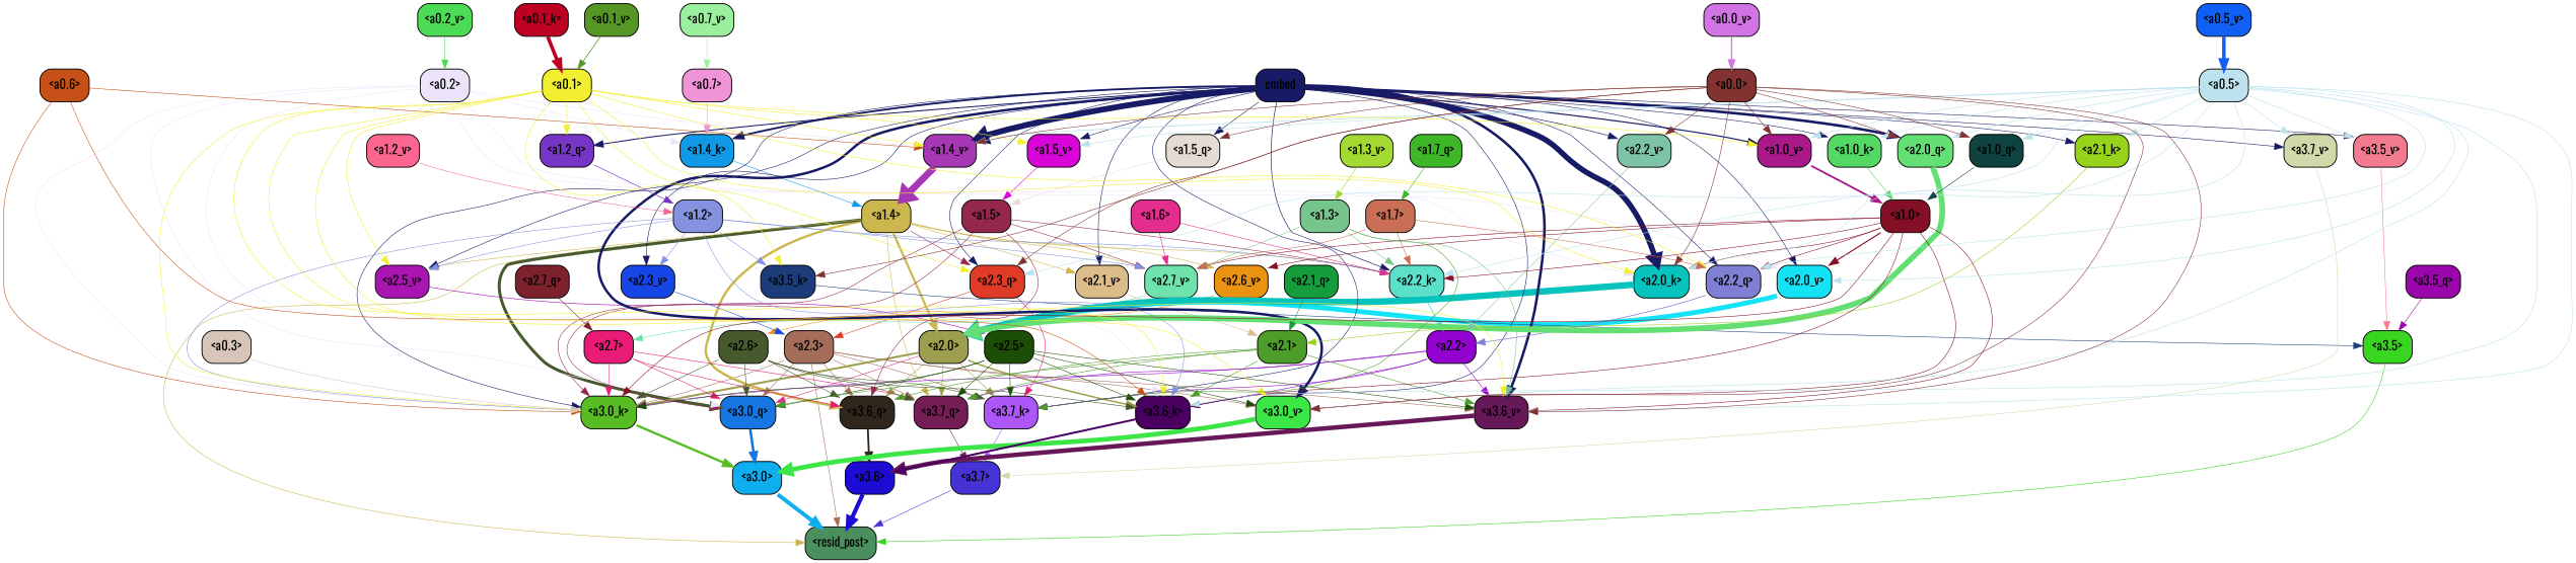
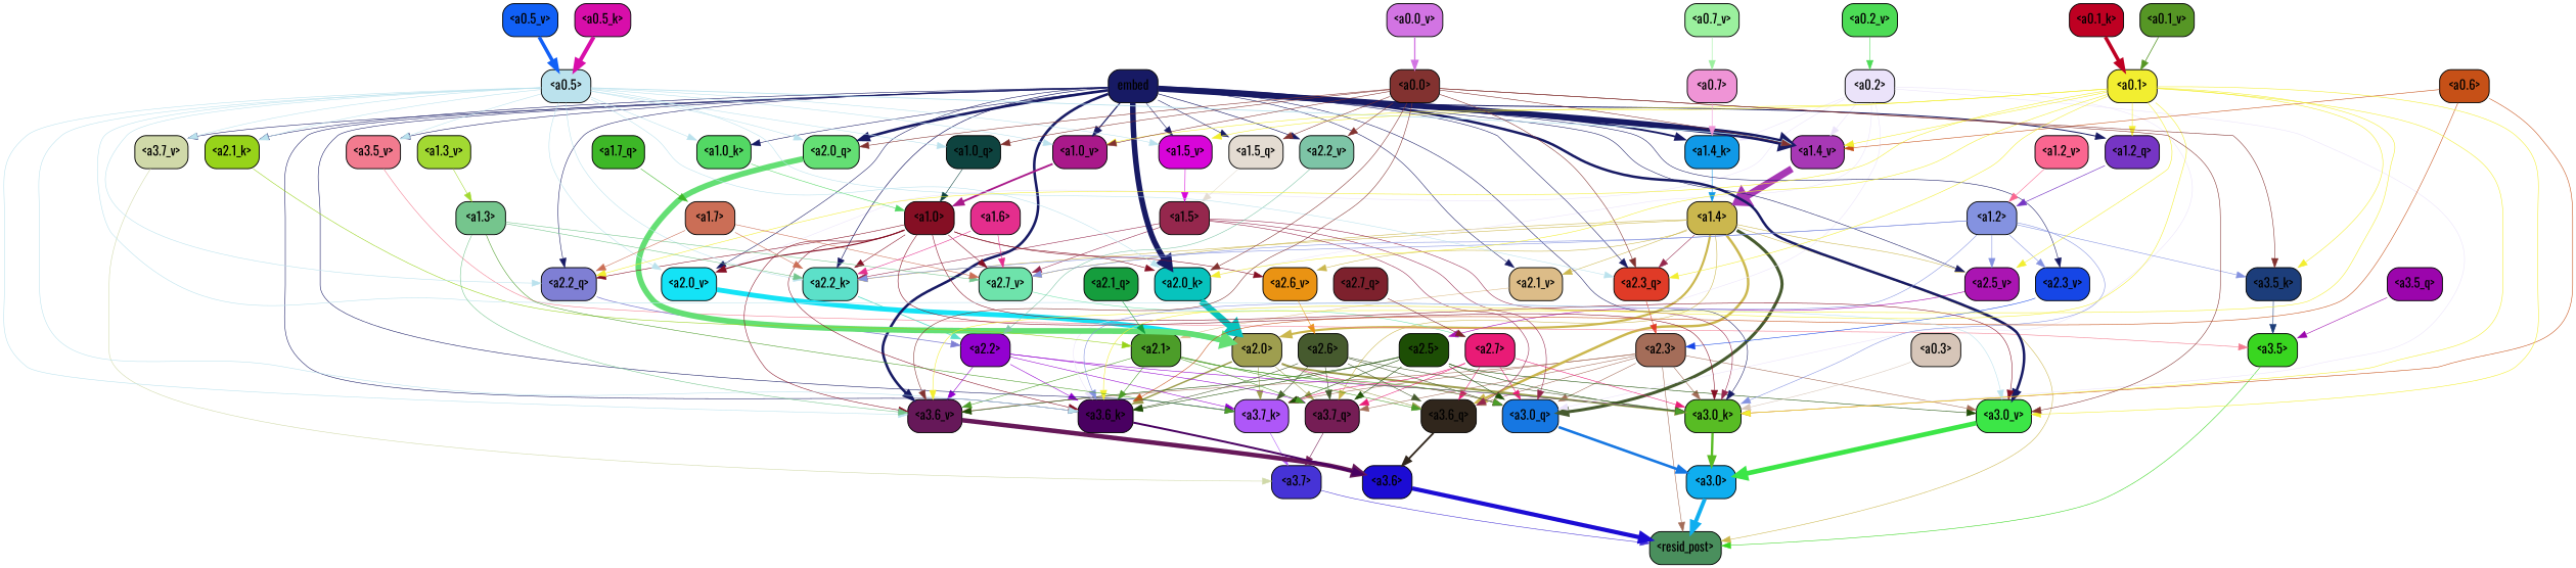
  strict digraph {
    fontname=Oswald
    splines=true
    node [color=black fontname=Oswald shape=box style="filled, rounded"]
    edge [color="#171a64" fontname=Oswald penwidth=0.6]
    "<a3.7>" [fillcolor="#4633d6"]
    "<resid_post>" [fillcolor="#4a8f5d"]
    "<a3.6>" [fillcolor="#1c0cd4"]
    "<a3.5>" [fillcolor="#39d620"]
    "<a3.0>" [fillcolor="#0faeef"]
    "<a2.3>" [fillcolor="#a46d59"]
    "<a3.7_q>" [fillcolor="#751d55"]
    "<a3.6_q>" [fillcolor="#30261c"]
    "<a3.0_q>" [fillcolor="#1677e2"]
    "<a3.7_k>" [fillcolor="#ae57f8"]
    "<a3.0_k>" [fillcolor="#58bc24"]
    "<a3.6_v>" [fillcolor="#661859"]
    "<a3.0_v>" [fillcolor="#3ce647"]
    "<a1.4>" [fillcolor="#cbb74e"]
    "<a2.3_q>" [fillcolor="#e03b27"]
    "<a2.2_k>" [fillcolor="#5ce0c9"]
    "<a2.7_v>" [fillcolor="#6ee3ab"]
    "<a2.6_v>" [fillcolor="#ea9313"]
    "<a2.5_v>" [fillcolor="#aa15b2"]
    "<a2.1_v>" [fillcolor="#dcbc88"]
    "<a2.0>" [fillcolor="#9e9e4f"]
    "<a2.2>" [fillcolor="#9301d0"]
    "<a2.7>" [fillcolor="#e91b76"]
    "<a2.6>" [fillcolor="#465a2e"]
    "<a2.5>" [fillcolor="#1d4e05"]
    "<a2.1>" [fillcolor="#4c9d29"]
    "<a2.0_v>" [fillcolor="#14e3f6"]
    "<a3.6_k>" [fillcolor="#490061"]
    "<a3.5_q>" [fillcolor="#9b05ac"]
    "<a3.5_k>" [fillcolor="#1c3d7a"]
    "<a3.7_v>" [fillcolor="#d0d9a9"]
    "<a3.5_v>" [fillcolor="#f27b8f"]
    "<a1.5>" [fillcolor="#95274d"]
    "<a0.2>" [fillcolor="#ebe3fa"]
    "<a2.0_k>" [fillcolor="#07c3bd"]
    "<a1.4_k>" [fillcolor="#1099e7"]
    "<a1.4_v>" [fillcolor="#a738b5"]
    embed [fillcolor="#171a64"]
    "<a2.2_q>" [fillcolor="#7f7fd4"]
    "<a2.0_q>" [fillcolor="#64df74"]
    "<a2.1_k>" [fillcolor="#97d31a"]
    "<a2.3_v>" [fillcolor="#1646e6"]
    "<a2.2_v>" [fillcolor="#7dc4a6"]
    "<a1.5_q>" [fillcolor="#e4dcd2"]
    "<a1.2_q>" [fillcolor="#7635c4"]
    "<a1.0_k>" [fillcolor="#53d864"]
    "<a1.5_v>" [fillcolor="#d805d9"]
    "<a1.0_v>" [fillcolor="#a9198a"]
    "<a1.2>" [fillcolor="#8492e0"]
    "<a1.0>" [fillcolor="#850f24"]
    "<a0.6>" [fillcolor="#c65017"]
    "<a0.5>" [fillcolor="#bbe2ed"]
    "<a1.0_q>" [fillcolor="#0e433f"]
    "<a0.1>" [fillcolor="#f2ee30"]
    "<a0.0>" [fillcolor="#823230"]
    "<a0.3>" [fillcolor="#d6c5b8"]
    "<a1.3>" [fillcolor="#75c58d"]
    "<a2.7_q>" [fillcolor="#7d212d"]
    "<a2.1_q>" [fillcolor="#159d3d"]
    "<a1.7>" [fillcolor="#cb6e56"]
    "<a1.6>" [fillcolor="#e42e8d"]
    "<a1.7_q>" [fillcolor="#3db727"]
    "<a1.3_v>" [fillcolor="#a2d932"]
    "<a1.2_v>" [fillcolor="#fa6690"]
    "<a0.7>" [fillcolor="#ef94d6"]
+   "<a0.5_k>" [fillcolor="#d80eaa"]
    "<a0.1_k>" [fillcolor="#be0022"]
    "<a0.7_v>" [fillcolor="#9bf09e"]
    "<a0.5_v>" [fillcolor="#1160f6"]
    "<a0.2_v>" [fillcolor="#4cdb55"]
    "<a0.1_v>" [fillcolor="#569625"]
    "<a0.0_v>" [fillcolor="#d274e3"]
    "<a3.7>" -> "<resid_post>" [color="#4633d6"]
    "<a3.6>" -> "<resid_post>" [color="#1c0cd4" penwidth=4.646730065345764]
    "<a3.5>" -> "<resid_post>" [color="#39d620"]
    "<a3.0>" -> "<resid_post>" [color="#0faeef" penwidth=4.323132634162903]
    "<a2.3>" -> "<resid_post>" [color="#a46d59"]
    "<a2.3>" -> "<a3.7_q>" [color="#a46d59"]
    "<a2.3>" -> "<a3.6_q>" [color="#a46d59"]
    "<a2.3>" -> "<a3.0_q>" [color="#a46d59"]
    "<a2.3>" -> "<a3.7_k>" [color="#a46d59"]
    "<a2.3>" -> "<a3.0_k>" [color="#a46d59"]
    "<a2.3>" -> "<a3.6_v>" [color="#a46d59"]
    "<a2.3>" -> "<a3.0_v>" [color="#a46d59"]
    "<a3.7_q>" -> "<a3.7>" [color="#751d55"]
    "<a3.6_q>" -> "<a3.6>" [color="#30261c" penwidth=2.03758105635643]
    "<a3.0_q>" -> "<a3.0>" [color="#1677e2" penwidth=2.8638100624084473]
    "<a3.7_k>" -> "<a3.7>" [color="#ae57f8"]
    "<a3.0_k>" -> "<a3.0>" [color="#58bc24" penwidth=2.6274144649505615]
    "<a3.6_v>" -> "<a3.6>" [color="#661859" penwidth=5.002329230308533]
    "<a3.0_v>" -> "<a3.0>" [color="#3ce647" penwidth=5.188832879066467]
    "<a1.4>" -> "<resid_post>" [color="#cbb74e"]
    "<a1.4>" -> "<a3.7_q>" [color="#cbb74e"]
    "<a1.4>" -> "<a3.6_q>" [color="#cbb74e" penwidth=2.700703263282776]
    "<a1.4>" -> "<a3.0_q>" [color="#465a2e" penwidth=3.34255850315094]
    "<a1.4>" -> "<a2.3_q>" [color="#95274d"]
    "<a1.4>" -> "<a2.2_k>" [color="#cbb74e"]
    "<a1.4>" -> "<a2.7_v>" [color="#cbb74e"]
    "<a1.4>" -> "<a2.6_v>" [color="#cbb74e"]
    "<a1.4>" -> "<a2.5_v>" [color="#cbb74e"]
    "<a1.4>" -> "<a2.1_v>" [color="#cbb74e"]
    "<a1.4>" -> "<a2.0>" [color="#cbb74e" penwidth=2.387977123260498]
    "<a2.3_q>" -> "<a2.3>" [color="#e03b27"]
    "<a2.2_k>" -> "<a2.2>" [color="#5ce0c9" penwidth=0.9331893920898438]
    "<a2.7_v>" -> "<a2.7>" [color="#6ee3ab"]
    "<a2.6_v>" -> "<a2.6>" [color="#ea9313"]
    "<a2.5_v>" -> "<a2.5>" [color="#aa15b2" penwidth=0.6657319068908691]
    "<a2.1_v>" -> "<a2.1>" [color="#dcbc88"]
    "<a2.0>" -> "<a3.7_q>" [color="#9e9e4f"]
    "<a2.0>" -> "<a3.6_q>" [color="#9e9e4f"]
    "<a2.0>" -> "<a3.0_q>" [color="#e42e8d"]
    "<a2.0>" -> "<a3.7_k>" [color="#9e9e4f"]
    "<a2.0>" -> "<a3.0_k>" [color="#9e9e4f" penwidth=2.2218968719244003]
    "<a2.0>" -> "<a3.6_k>" [color="#9e9e4f" penwidth=1.6454488784074783]
    "<a2.2>" -> "<a3.7_q>" [color="#9301d0"]
    "<a2.2>" -> "<a3.7_k>" [color="#9301d0"]
    "<a2.2>" -> "<a3.0_k>" [color="#9301d0"]
    "<a2.2>" -> "<a3.6_v>" [color="#9301d0"]
    "<a2.2>" -> "<a3.6_k>" [color="#9301d0"]
    "<a2.7>" -> "<a3.7_q>" [color="#e91b76"]
    "<a2.7>" -> "<a3.6_q>" [color="#e91b76"]
    "<a2.7>" -> "<a3.0_q>" [color="#e91b76"]
-   "<a2.3_q>" -> "<a3.7_k>" [color="#e91b76"]
+   "<a2.7>" -> "<a3.7_k>" [color="#e91b76"]
    "<a2.7>" -> "<a3.0_k>" [color="#e91b76"]
    "<a2.6>" -> "<a3.7_q>" [color="#465a2e"]
    "<a2.6>" -> "<a3.6_q>" [color="#465a2e"]
    "<a2.6>" -> "<a3.0_q>" [color="#465a2e"]
    "<a2.6>" -> "<a3.7_k>" [color="#465a2e"]
    "<a2.6>" -> "<a3.0_k>" [color="#465a2e"]
    "<a2.6>" -> "<a3.6_k>" [color="#465a2e"]
    "<a2.5>" -> "<a3.7_q>" [color="#1d4e05"]
    "<a2.5>" -> "<a3.0_q>" [color="#1d4e05"]
    "<a2.5>" -> "<a3.7_k>" [color="#1d4e05"]
    "<a2.5>" -> "<a3.0_k>" [color="#1d4e05"]
    "<a2.5>" -> "<a3.6_v>" [color="#1d4e05"]
    "<a2.5>" -> "<a3.0_v>" [color="#1d4e05"]
    "<a2.5>" -> "<a3.6_k>" [color="#1d4e05"]
    "<a2.1>" -> "<a3.7_q>" [color="#4c9d29"]
    "<a2.1>" -> "<a3.6_q>" [color="#4c9d29"]
    "<a2.1>" -> "<a3.0_q>" [color="#4c9d29"]
+   "<a2.1>" -> "<a3.0_k>" [color="#4c9d29"]
    "<a2.1>" -> "<a3.6_v>" [color="#4c9d29"]
    "<a2.1>" -> "<a3.6_k>" [color="#4c9d29"]
    "<a2.0_v>" -> "<a2.0>" [color="#14e3f6" penwidth=5.380099236965179]
    "<a3.6_k>" -> "<a3.6>" [color="#490061" penwidth=2.174198240041733]
    "<a3.5_q>" -> "<a3.5>" [color="#9b05ac"]
    "<a3.5_k>" -> "<a3.5>" [color="#1c3d7a"]
    "<a3.7_v>" -> "<a3.7>" [color="#d0d9a9"]
    "<a3.5_v>" -> "<a3.5>" [color="#f27b8f"]
    "<a1.5>" -> "<a3.6_q>" [color="#95274d"]
    "<a1.5>" -> "<a3.0_q>" [color="#95274d"]
    "<a1.5>" -> "<a3.0_k>" [color="#95274d"]
    "<a1.5>" -> "<a2.2_k>" [color="#95274d"]
    "<a1.5>" -> "<a2.7_v>" [color="#95274d"]
    "<a0.2>" -> "<a3.0_q>" [color="#ebe3fa"]
    "<a0.2>" -> "<a3.0_k>" [color="#ebe3fa"]
    "<a0.2>" -> "<a2.0_v>" [color="#ebe3fa"]
    "<a0.2>" -> "<a3.6_k>" [color="#ebe3fa"]
    "<a0.2>" -> "<a2.0_k>" [color="#ebe3fa"]
    "<a0.2>" -> "<a1.4_k>" [color="#ebe3fa"]
    "<a0.2>" -> "<a1.4_v>" [color="#ebe3fa"]
    "<a2.0_k>" -> "<a2.0>" [color="#07c3bd" penwidth=7.158664226531982]
    "<a1.4_k>" -> "<a1.4>" [color="#1099e7"]
    "<a1.4_v>" -> "<a1.4>" [color="#a738b5" penwidth=7.649995803833008]
    embed -> "<a3.7_k>"
    embed -> "<a3.0_k>"
    embed -> "<a3.6_v>" [penwidth=2.8301228284835815]
    embed -> "<a3.0_v>" [penwidth=2.7660785913467407]
    embed -> "<a2.3_q>"
    embed -> "<a2.2_k>" [penwidth=0.7099294662475586]
    embed -> "<a2.5_v>"
    embed -> "<a2.1_v>"
    embed -> "<a2.0_v>"
    embed -> "<a3.6_k>"
    embed -> "<a3.7_v>"
    embed -> "<a3.5_v>"
    embed -> "<a2.0_k>" [penwidth=6.075345039367676]
    embed -> "<a1.4_k>" [penwidth=2.043105125427246]
    embed -> "<a1.4_v>" [penwidth=6.46385931968689]
    embed -> "<a2.2_q>"
    embed -> "<a2.0_q>" [penwidth=2.918822765350342]
    embed -> "<a2.1_k>"
    embed -> "<a2.3_v>"
    embed -> "<a2.2_v>" [penwidth=0.6909599304199219]
    embed -> "<a1.5_q>"
    embed -> "<a1.2_q>" [penwidth=1.1075286865234375]
    embed -> "<a1.0_k>"
    embed -> "<a1.5_v>"
    embed -> "<a1.0_v>" [penwidth=1.273291826248169]
    "<a2.2_q>" -> "<a2.2>" [color="#7f7fd4" penwidth=0.8114519119262695]
    "<a2.0_q>" -> "<a2.0>" [color="#64df74" penwidth=6.2323237657547]
    "<a2.1_k>" -> "<a2.1>" [color="#97d31a"]
    "<a2.3_v>" -> "<a2.3>" [color="#1646e6"]
    "<a2.2_v>" -> "<a2.2>" [color="#7dc4a6"]
    "<a1.5_q>" -> "<a1.5>" [color="#e4dcd2"]
    "<a1.2_q>" -> "<a1.2>" [color="#7635c4" penwidth=0.6965713500976562]
    "<a1.0_k>" -> "<a1.0>" [color="#53d864"]
    "<a1.5_v>" -> "<a1.5>" [color="#d805d9"]
    "<a1.0_v>" -> "<a1.0>" [color="#a9198a" penwidth=2.050852060317993]
    "<a1.2>" -> "<a3.0_k>" [color="#8492e0"]
    "<a1.2>" -> "<a2.2_k>" [color="#8492e0"]
    "<a1.2>" -> "<a2.7_v>" [color="#8492e0"]
    "<a1.2>" -> "<a2.5_v>" [color="#8492e0"]
    "<a1.2>" -> "<a3.6_k>" [color="#8492e0"]
    "<a1.2>" -> "<a3.5_k>" [color="#8492e0"]
    "<a1.2>" -> "<a2.3_v>" [color="#8492e0"]
    "<a1.0>" -> "<a3.0_k>" [color="#850f24"]
    "<a1.0>" -> "<a3.6_v>" [color="#850f24"]
    "<a1.0>" -> "<a3.0_v>" [color="#850f24"]
    "<a1.0>" -> "<a2.2_k>" [color="#850f24"]
    "<a1.0>" -> "<a2.7_v>" [color="#850f24"]
    "<a1.0>" -> "<a2.6_v>" [color="#850f24"]
    "<a1.0>" -> "<a2.0_v>" [color="#850f24" penwidth=1.2435333728790283]
    "<a1.0>" -> "<a3.6_k>" [color="#850f24"]
    "<a1.0>" -> "<a2.0_k>" [color="#850f24"]
    "<a1.0>" -> "<a2.2_q>" [color="#850f24"]
    "<a0.6>" -> "<a3.0_k>" [color="#c65017"]
    "<a0.6>" -> "<a3.6_k>" [color="#c65017"]
    "<a0.6>" -> "<a1.4_v>" [color="#c65017"]
    "<a0.5>" -> "<a3.6_v>" [color="#bbe2ed"]
    "<a0.5>" -> "<a3.0_v>" [color="#bbe2ed" penwidth=0.6124261617660522]
    "<a0.5>" -> "<a2.3_q>" [color="#bbe2ed"]
    "<a0.5>" -> "<a2.2_k>" [color="#bbe2ed"]
    "<a0.5>" -> "<a2.0_v>" [color="#bbe2ed"]
    "<a0.5>" -> "<a3.6_k>" [color="#bbe2ed"]
    "<a0.5>" -> "<a3.7_v>" [color="#bbe2ed"]
    "<a0.5>" -> "<a3.5_v>" [color="#bbe2ed"]
    "<a0.5>" -> "<a2.0_k>" [color="#bbe2ed" penwidth=0.6112704277038574]
    "<a0.5>" -> "<a1.4_v>" [color="#bbe2ed" penwidth=0.9145197868347168]
    "<a0.5>" -> "<a2.2_q>" [color="#bbe2ed"]
    "<a0.5>" -> "<a2.0_q>" [color="#bbe2ed"]
    "<a0.5>" -> "<a2.1_k>" [color="#bbe2ed"]
    "<a0.5>" -> "<a1.0_k>" [color="#bbe2ed"]
    "<a0.5>" -> "<a1.5_v>" [color="#bbe2ed"]
    "<a0.5>" -> "<a1.0_v>" [color="#bbe2ed"]
    "<a0.5>" -> "<a1.0_q>" [color="#bbe2ed"]
    "<a1.0_q>" -> "<a1.0>" [color="#0e433f"]
    "<a0.1>" -> "<a3.0_k>" [color="#f2ee30"]
    "<a0.1>" -> "<a3.6_v>" [color="#f2ee30"]
    "<a0.1>" -> "<a3.0_v>" [color="#f2ee30"]
    "<a0.1>" -> "<a2.3_q>" [color="#f2ee30"]
    "<a0.1>" -> "<a2.5_v>" [color="#f2ee30"]
    "<a0.1>" -> "<a3.6_k>" [color="#f2ee30"]
    "<a0.1>" -> "<a3.5_k>" [color="#f2ee30"]
    "<a0.1>" -> "<a2.0_k>" [color="#f2ee30"]
    "<a0.1>" -> "<a1.4_v>" [color="#f2ee30"]
    "<a0.1>" -> "<a2.2_q>" [color="#f2ee30"]
    "<a0.1>" -> "<a1.2_q>" [color="#f2ee30"]
    "<a0.1>" -> "<a1.5_v>" [color="#f2ee30"]
    "<a0.1>" -> "<a1.0_v>" [color="#f2ee30"]
    "<a0.0>" -> "<a3.6_v>" [color="#823230"]
    "<a0.0>" -> "<a3.0_v>" [color="#823230"]
    "<a0.0>" -> "<a2.3_q>" [color="#823230"]
    "<a0.0>" -> "<a3.5_k>" [color="#823230"]
    "<a0.0>" -> "<a2.0_k>" [color="#823230"]
    "<a0.0>" -> "<a1.4_v>" [color="#823230"]
    "<a0.0>" -> "<a2.0_q>" [color="#823230"]
    "<a0.0>" -> "<a2.2_v>" [color="#823230"]
    "<a0.0>" -> "<a1.5_q>" [color="#823230"]
    "<a0.0>" -> "<a1.0_v>" [color="#823230"]
    "<a0.0>" -> "<a1.0_q>" [color="#823230"]
    "<a0.3>" -> "<a3.0_k>" [color="#d6c5b8"]
    "<a1.3>" -> "<a3.7_k>" [color="#4c9d29"]
    "<a1.3>" -> "<a3.6_v>" [color="#75c58d"]
    "<a1.3>" -> "<a2.2_k>" [color="#75c58d"]
    "<a1.3>" -> "<a2.7_v>" [color="#75c58d"]
    "<a2.7_q>" -> "<a2.7>" [color="#7d212d"]
    "<a2.1_q>" -> "<a2.1>" [color="#159d3d"]
    "<a1.7>" -> "<a2.2_k>" [color="#cb6e56"]
    "<a1.7>" -> "<a2.7_v>" [color="#cb6e56"]
    "<a1.7>" -> "<a2.2_q>" [color="#cb6e56"]
    "<a1.6>" -> "<a2.2_k>" [color="#e42e8d"]
    "<a1.6>" -> "<a2.7_v>" [color="#e42e8d"]
    "<a1.7_q>" -> "<a1.7>" [color="#3db727"]
    "<a1.3_v>" -> "<a1.3>" [color="#a2d932"]
    "<a1.2_v>" -> "<a1.2>" [color="#fa6690"]
    "<a0.7>" -> "<a1.4_k>" [color="#ef94d6"]
+   "<a0.5_k>" -> "<a0.5>" [color="#d80eaa" penwidth=4.382697105407715]
    "<a0.1_k>" -> "<a0.1>" [color="#be0022" penwidth=3.9428932666778564]
    "<a0.7_v>" -> "<a0.7>" [color="#9bf09e"]
    "<a0.5_v>" -> "<a0.5>" [color="#1160f6" penwidth=3.8846328258514404]
    "<a0.2_v>" -> "<a0.2>" [color="#4cdb55"]
    "<a0.1_v>" -> "<a0.1>" [color="#569625" penwidth=0.8284716606140137]
    "<a0.0_v>" -> "<a0.0>" [color="#d274e3" penwidth=1.44976806640625]
  }
